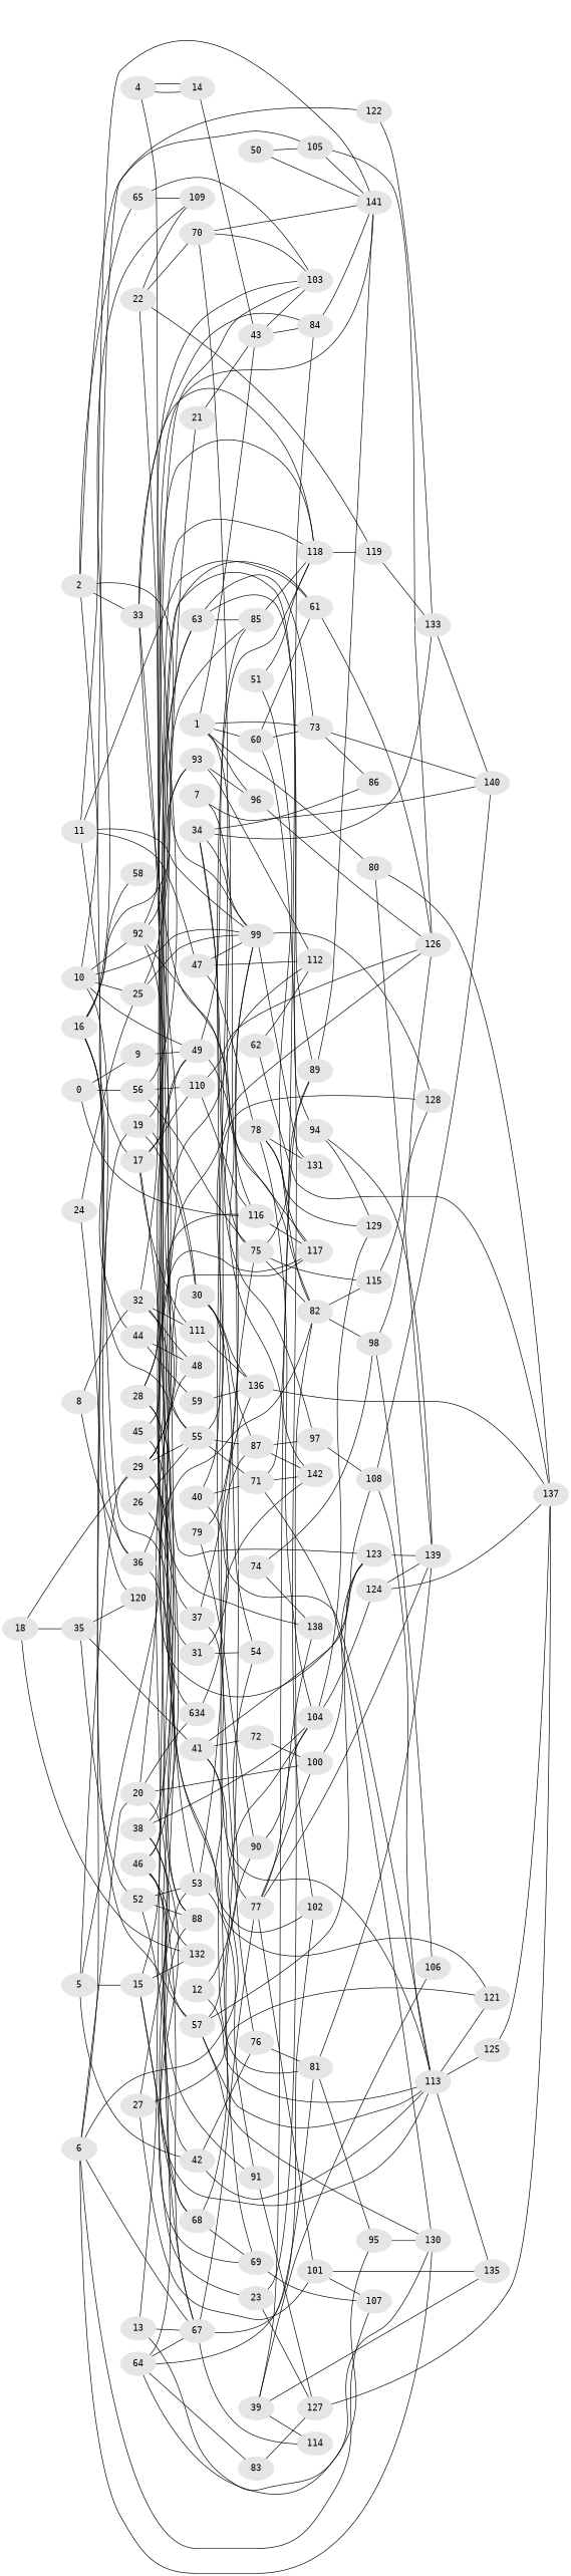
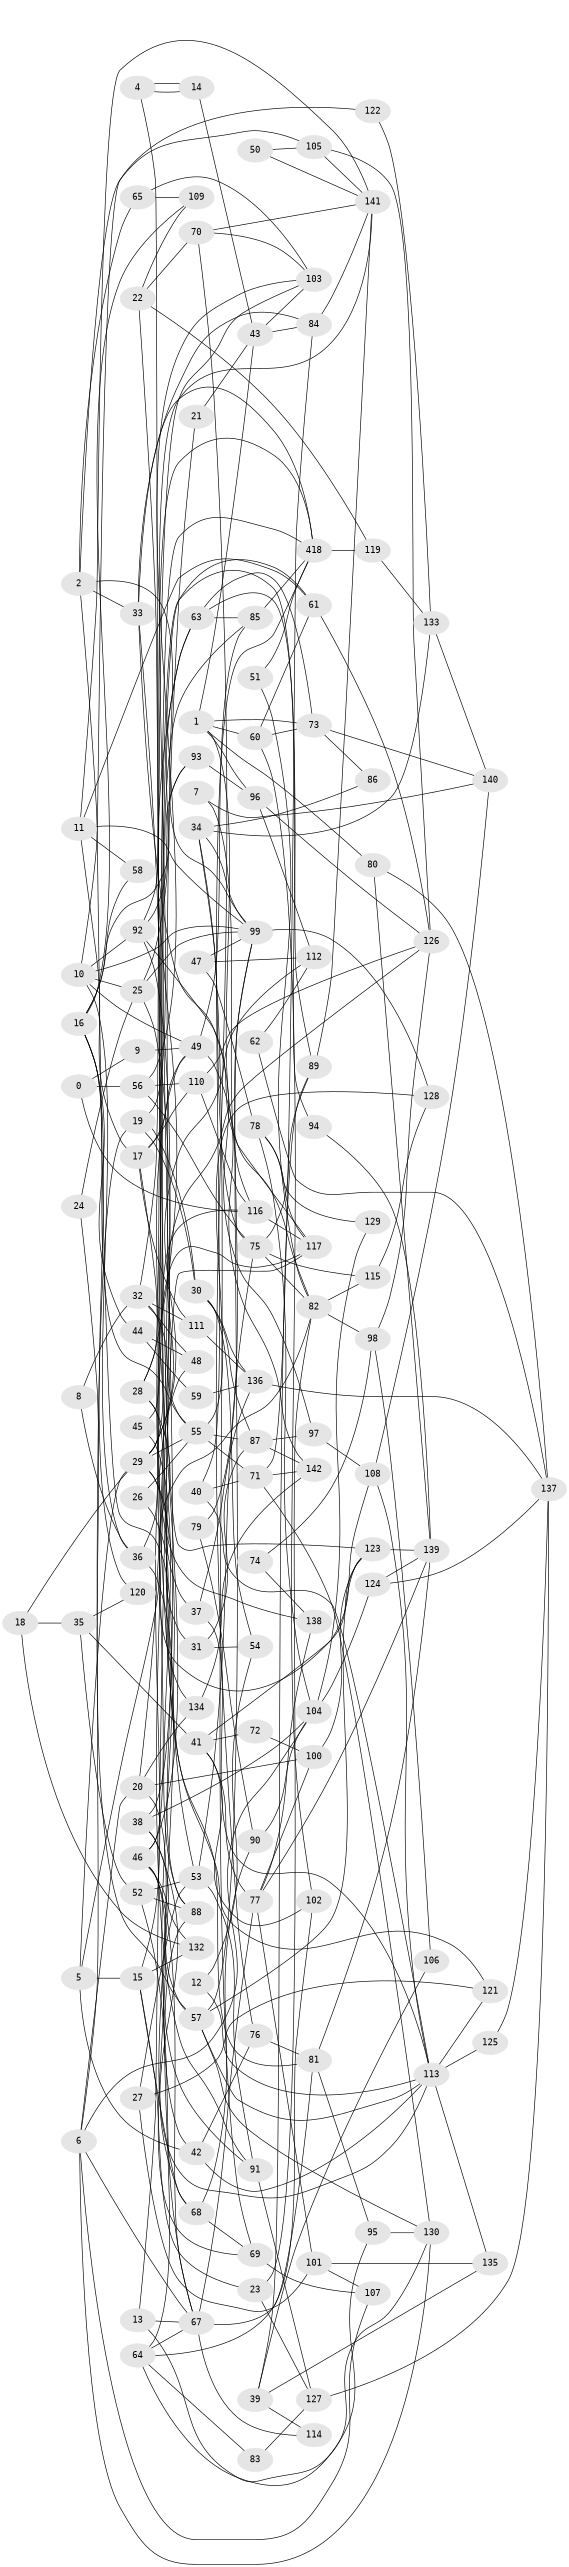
  graph {
    fontname="DejaVu Sans Mono"
    rankdir=LR
    node [color=gray90 fontname="DejaVu Sans Mono" style=filled]
    edge [fontname="DejaVu Sans Mono"]
    1
    43
    60
    73
    80
    82
    96
    103
    84
    61
    102
    140
    86
    137
    139
    98
    115
    126
    2
    33
    65
    88
    99
    105
    53
    97
-   118
+   118 [label=418]
    109
    128
-   131
    141
    n32 [label=0]
    9
    56
    116
    49
    110
    75
    117
    4
    14
    123
    5
    15
    29
    42
    23
    48
    68
    132
    55
    91
    31
    112
    113
    76
    6
    19
    20
    67
    104
    107
    130
    30
    21
    100
-   134 [label=634]
+   134
    81
    114
    77
    129
    124
    7
    8
    32
    36
    111
    85
    142
    10
    25
    92
    122
    63
    93
    121
    133
    11
    17
    58
    138
    12
    54
    135
    125
    13
    127
    69
    90
    16
    44
    120
    59
    87
    71
    136
    18
    35
    41
    52
    22
    70
    119
    95
    24
    57
    94
    26
    27
    101
    28
    37
    89
    108
    34
    72
    38
    39
    106
    40
    45
    46
    47
    78
    50
    51
    62
    64
    83
    74
    79
    1 -- 43
    1 -- 60
    1 -- 73
    1 -- 80
    1 -- 82
    1 -- 96
    43 -- 103
    43 -- 84
    60 -- 73
    60 -- 61
    60 -- 102
    73 -- 140
    73 -- 86
    80 -- 137
    80 -- 139
    82 -- 98
    82 -- 115
    96 -- 126
    84 -- 141
    61 -- 126
    98 -- 126
    98 -- 106
    115 -- 128
    2 -- 33
    2 -- 65
    2 -- 88
    2 -- 99
    2 -- 105
    33 -- 84
    33 -- 53
    33 -- 97
    33 -- 118
    65 -- 103
    65 -- 109
    99 -- 128
-   99 -- 131
    105 -- 126
    105 -- 141
    53 -- 75
    53 -- 91
    97 -- 108
    118 -- 119
    n32 -- 9
    n32 -- 56
    n32 -- 116
    9 -- 49
    56 -- 103
    56 -- 110
    56 -- 75
    116 -- 117
    49 -- 85
    49 -- 142
    110 -- 126
    110 -- 116
    75 -- 82
    75 -- 115
    75 -- 89
    4 -- 14
    4 -- 14
    4 -- 123
    14 -- 43
    123 -- 139
    5 -- 82
    5 -- 15
    5 -- 29
    5 -- 42
    15 -- 23
    15 -- 48
    15 -- 68
    15 -- 132
    29 -- 126
    29 -- 116
    29 -- 55
    29 -- 91
    29 -- 31
    29 -- 112
    42 -- 113
    42 -- 76
    23 -- 82
    23 -- 127
    68 -- 69
    68 -- 90
    55 -- 128
    55 -- 87
    55 -- 71
    91 -- 127
    31 -- 54
    31 -- 87
    113 -- 121
    113 -- 135
    113 -- 125
    76 -- 81
    6 -- 19
    6 -- 20
    6 -- 67
    6 -- 104
    6 -- 107
    6 -- 130
    19 -- 141
    19 -- 30
    19 -- 30
    20 -- 113
    20 -- 21
    20 -- 100
    20 -- 134
    67 -- 81
    67 -- 114
    67 -- 77
    104 -- 129
    104 -- 124
    30 -- 54
    30 -- 87
    30 -- 136
    21 -- 43
    100 -- 123
    134 -- 142
    81 -- 139
    81 -- 95
    77 -- 139
    77 -- 100
    77 -- 138
    77 -- 101
    124 -- 137
    124 -- 139
    7 -- 140
    7 -- 116
    8 -- 32
    8 -- 36
    32 -- 103
    32 -- 48
    32 -- 55
    32 -- 111
    36 -- 61
    36 -- 42
    111 -- 136
    85 -- 118
    10 -- 99
    10 -- 49
    10 -- 36
    10 -- 25
    10 -- 92
    10 -- 122
    25 -- 99
+   25 -- 91
    25 -- 63
    92 -- 118
    92 -- 117
    92 -- 93
    92 -- 121
    122 -- 133
    63 -- 73
    63 -- 85
    63 -- 94
    93 -- 96
-   93 -- 112
+   96 -- 112
    133 -- 140
    11 -- 61
    11 -- 99
    11 -- 141
    11 -- 17
-   11 -- 47
+   11 -- 58
    17 -- 49
    17 -- 110
    17 -- 111
    17 -- 138
    12 -- 113
    12 -- 54
    125 -- 137
    13 -- 117
    13 -- 67
    13 -- 130
    127 -- 137
    69 -- 107
    90 -- 104
    16 -- 109
    16 -- 55
    16 -- 93
    16 -- 58
    16 -- 44
    16 -- 120
    44 -- 48
    44 -- 59
    59 -- 136
    87 -- 97
    87 -- 142
    71 -- 84
    71 -- 130
    71 -- 142
    136 -- 137
    18 -- 29
    18 -- 132
    18 -- 35
    35 -- 120
    35 -- 41
    35 -- 52
    41 -- 102
    41 -- 77
    41 -- 108
    41 -- 72
    52 -- 88
    52 -- 53
    52 -- 67
    22 -- 109
    22 -- 81
    22 -- 70
    22 -- 119
    70 -- 103
    70 -- 141
    70 -- 76
    119 -- 133
    95 -- 130
    24 -- 25
    24 -- 57
    57 -- 99
    57 -- 123
    57 -- 113
    57 -- 130
    94 -- 139
-   94 -- 129
    26 -- 55
    26 -- 134
    27 -- 53
    27 -- 121
    27 -- 101
    101 -- 107
    101 -- 135
    28 -- 123
    28 -- 63
    28 -- 37
    28 -- 89
    37 -- 113
    37 -- 136
    89 -- 141
    108 -- 140
    108 -- 113
    34 -- 86
    34 -- 99
    34 -- 75
    34 -- 133
    34 -- 69
    72 -- 100
    38 -- 68
    38 -- 104
    38 -- 85
    38 -- 57
    39 -- 114
    39 -- 135
    39 -- 89
    39 -- 106
    40 -- 118
    40 -- 113
    40 -- 71
    45 -- 88
    45 -- 118
    46 -- 49
    46 -- 117
    46 -- 132
    46 -- 67
    46 -- 69
    47 -- 99
    47 -- 112
    47 -- 78
-   78 -- 131
    78 -- 117
    78 -- 104
    78 -- 129
    50 -- 105
    50 -- 141
    51 -- 82
    51 -- 118
    62 -- 137
    62 -- 112
    64 -- 102
    64 -- 88
    64 -- 67
    64 -- 95
    64 -- 83
    83 -- 127
    74 -- 98
    74 -- 138
    79 -- 99
    79 -- 90
  }
